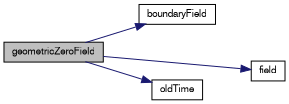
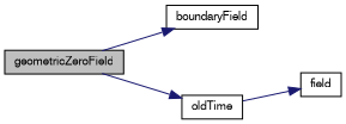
  digraph {
    rankdir=LR
    node [color=black fontname=FreeSans fontsize=10 shape=record]
    edge [color=midnightblue fontname=FreeSans fontsize=10 labelfontname=FreeSans labelfontsize=10 style=solid]
    n1 [fillcolor=grey75 fontcolor=black height=0.2 label=geometricZeroField style=filled width=0.4]
    n2 [height=0.2 label=boundaryField width=0.4]
    n3 [height=0.2 label=field width=0.4]
    n4 [height=0.2 label=oldTime width=0.4]
    n1 -> n2
-   n1 -> n3
+   n4 -> n3
    n1 -> n4
  }
